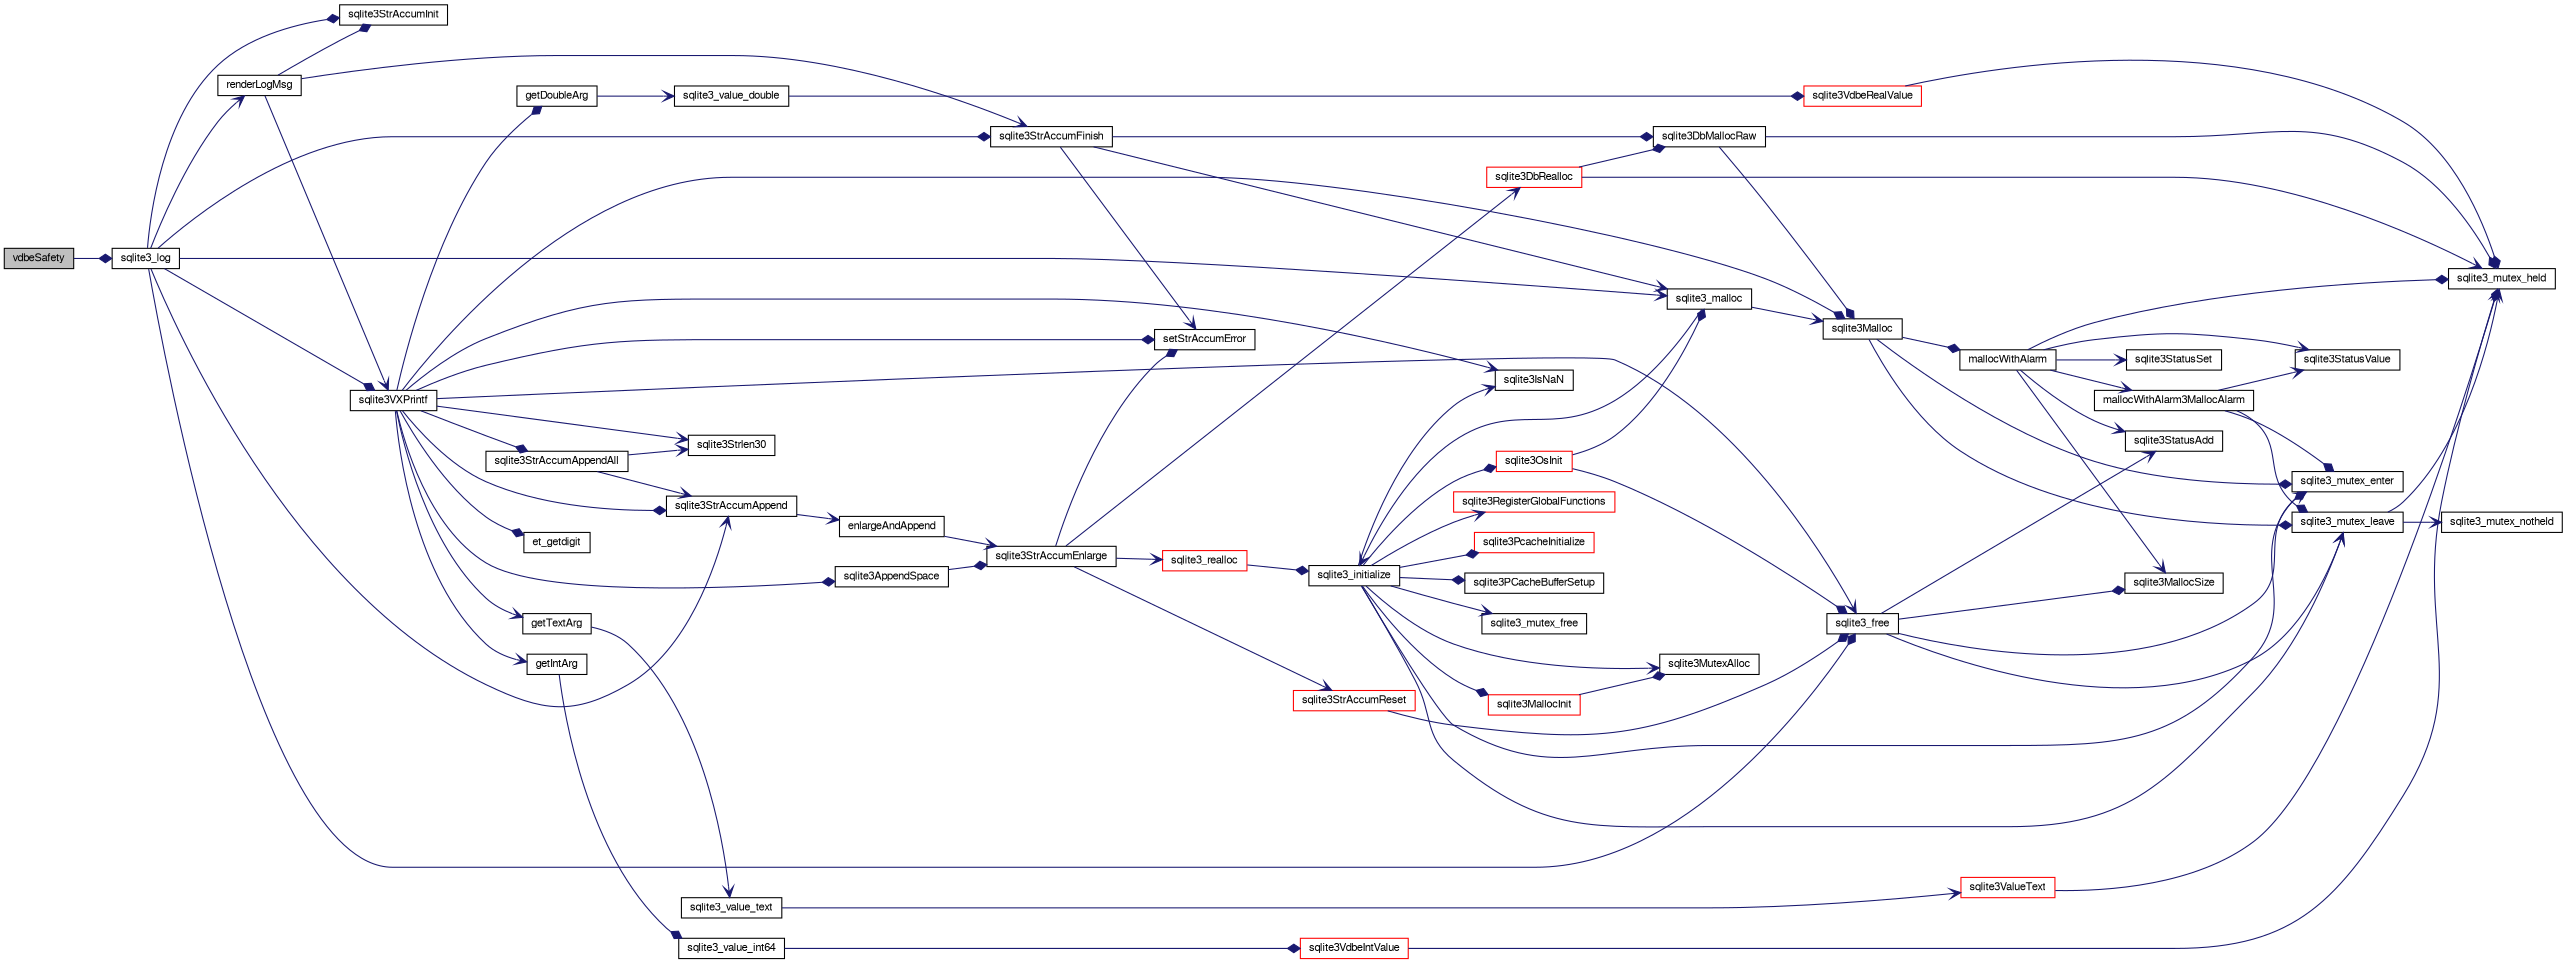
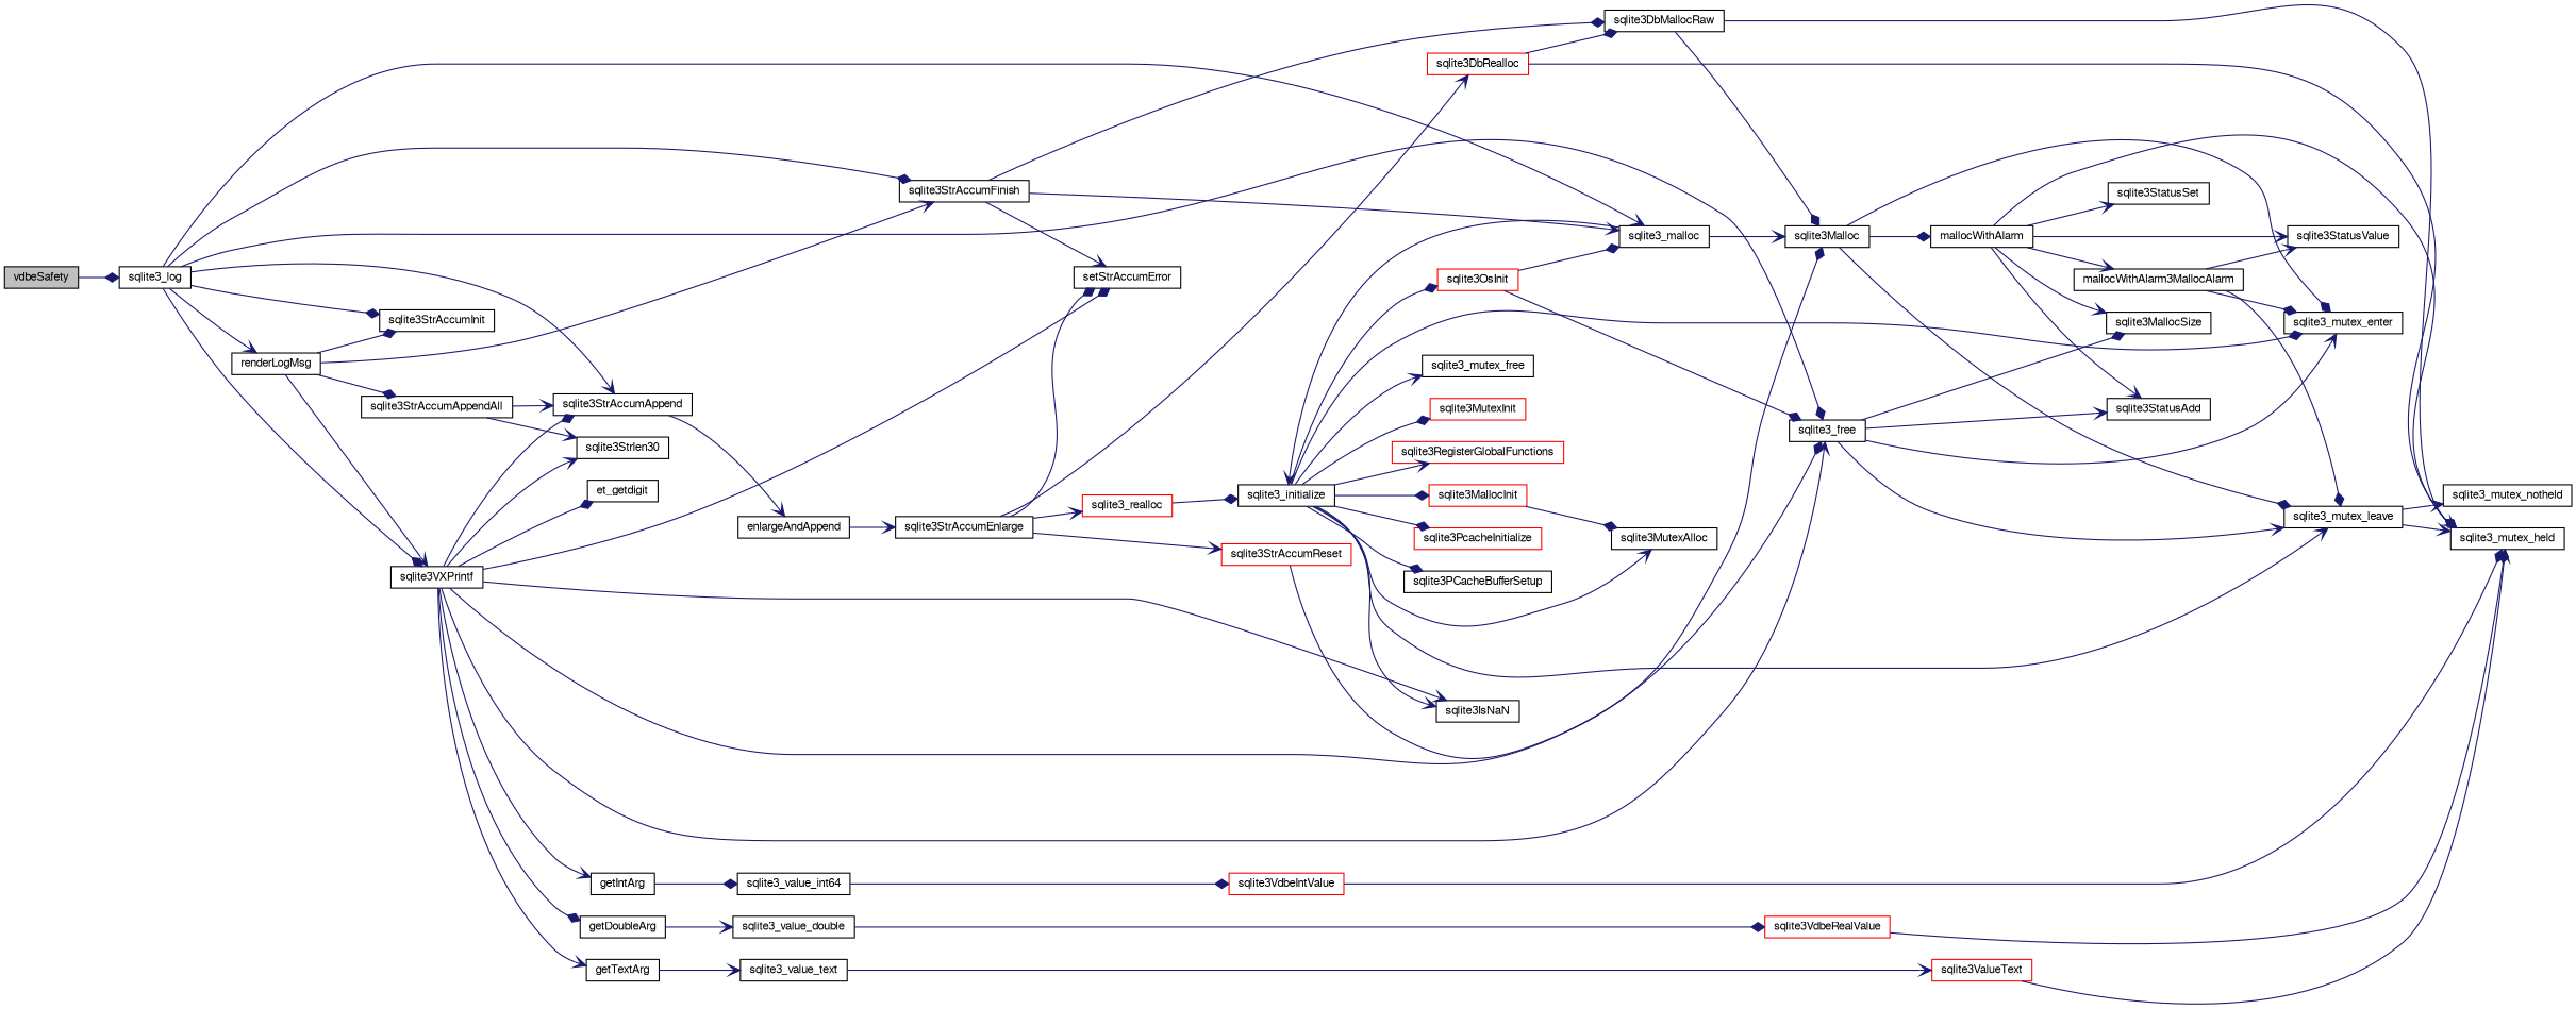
  digraph {
    rankdir=LR
    node [color=black fillcolor=white fontname=FreeSans fontsize=10 shape=record style=filled]
    edge [arrowhead=diamond color=midnightblue fontname=FreeSans fontsize=10 labelfontname=FreeSans labelfontsize=10 style=solid]
    n1 [fillcolor=grey75 fontcolor=black height=0.2 label=vdbeSafety width=0.4]
    n2 [height=0.2 label=sqlite3_log width=0.4]
    n3 [height=0.2 label=renderLogMsg width=0.4]
    n4 [height=0.2 label=sqlite3StrAccumInit width=0.4]
    n5 [height=0.2 label=sqlite3VXPrintf width=0.4]
    n6 [height=0.2 label=sqlite3StrAccumAppend width=0.4]
    n7 [height=0.2 label=sqlite3_free width=0.4]
    n8 [height=0.2 label=sqlite3_malloc width=0.4]
    n9 [height=0.2 label=sqlite3StrAccumFinish width=0.4]
    n10 [height=0.2 label=setStrAccumError width=0.4]
    n11 [height=0.2 label=sqlite3Malloc width=0.4]
    n12 [height=0.2 label=sqlite3IsNaN width=0.4]
    n13 [height=0.2 label=getIntArg width=0.4]
    n14 [height=0.2 label=getDoubleArg width=0.4]
    n15 [height=0.2 label=sqlite3Strlen30 width=0.4]
    n16 [height=0.2 label=et_getdigit width=0.4]
    n17 [height=0.2 label=getTextArg width=0.4]
    n18 [height=0.2 label=sqlite3StrAccumAppendAll width=0.4]
-   n19 [height=0.2 label=sqlite3AppendSpace width=0.4]
    n20 [height=0.2 label=enlargeAndAppend width=0.4]
    n21 [height=0.2 label=sqlite3_mutex_enter width=0.4]
    n22 [height=0.2 label=sqlite3StatusAdd width=0.4]
    n23 [height=0.2 label=sqlite3MallocSize width=0.4]
    n24 [height=0.2 label=sqlite3_mutex_leave width=0.4]
    n25 [height=0.2 label=sqlite3_initialize width=0.4]
    n26 [height=0.2 label=sqlite3DbMallocRaw width=0.4]
    n27 [height=0.2 label=mallocWithAlarm width=0.4]
    n28 [height=0.2 label=sqlite3_value_int64 width=0.4]
    n29 [height=0.2 label=sqlite3_value_double width=0.4]
    n30 [height=0.2 label=sqlite3_value_text width=0.4]
    n31 [height=0.2 label=sqlite3StrAccumEnlarge width=0.4]
    n32 [color=red height=0.2 label=sqlite3StrAccumReset width=0.4]
    n33 [color=red height=0.2 label=sqlite3DbRealloc width=0.4]
    n34 [color=red height=0.2 label=sqlite3_realloc width=0.4]
    n35 [height=0.2 label=sqlite3_mutex_held width=0.4]
    n36 [height=0.2 label=sqlite3_mutex_notheld width=0.4]
    n37 [height=0.2 label=sqlite3StatusSet width=0.4]
    n38 [height=0.2 label=sqlite3StatusValue width=0.4]
    n39 [height=0.2 label=mallocWithAlarm3MallocAlarm width=0.4]
+   n40 [color=red height=0.2 label=sqlite3MutexInit width=0.4]
    n41 [height=0.2 label=sqlite3MutexAlloc width=0.4]
    n42 [color=red height=0.2 label=sqlite3MallocInit width=0.4]
    n43 [color=red height=0.2 label=sqlite3RegisterGlobalFunctions width=0.4]
    n44 [color=red height=0.2 label=sqlite3PcacheInitialize width=0.4]
    n45 [color=red height=0.2 label=sqlite3OsInit width=0.4]
    n46 [height=0.2 label=sqlite3PCacheBufferSetup width=0.4]
    n47 [height=0.2 label=sqlite3_mutex_free width=0.4]
    n48 [color=red height=0.2 label=sqlite3VdbeIntValue width=0.4]
    n49 [color=red height=0.2 label=sqlite3VdbeRealValue width=0.4]
    n50 [color=red height=0.2 label=sqlite3ValueText width=0.4]
    n1 -> n2
    n2 -> n3 [arrowhead=vee]
    n2 -> n4
    n2 -> n5
    n2 -> n6 [arrowhead=vee]
    n2 -> n7
    n2 -> n8 [arrowhead=vee]
    n2 -> n9
    n3 -> n4
    n3 -> n5 [arrowhead=vee]
    n3 -> n9 [arrowhead=vee]
    n5 -> n6
    n5 -> n7 [arrowhead=vee]
    n5 -> n10
    n5 -> n11
    n5 -> n12 [arrowhead=vee]
    n5 -> n13 [arrowhead=vee]
    n5 -> n14
    n5 -> n15 [arrowhead=vee]
    n5 -> n16
    n5 -> n17 [arrowhead=vee]
-   n5 -> n18
-   n5 -> n19
+   n3 -> n18
    n6 -> n20 [arrowhead=vee]
    n7 -> n21 [arrowhead=vee]
    n7 -> n22 [arrowhead=vee]
    n7 -> n23
    n7 -> n24 [arrowhead=vee]
    n8 -> n11 [arrowhead=vee]
    n8 -> n25 [arrowhead=vee]
    n9 -> n8 [arrowhead=vee]
    n9 -> n10 [arrowhead=vee]
    n9 -> n26
    n11 -> n21
    n11 -> n24
    n11 -> n27
    n13 -> n28
    n14 -> n29 [arrowhead=vee]
    n17 -> n30 [arrowhead=vee]
    n18 -> n6 [arrowhead=vee]
    n18 -> n15 [arrowhead=vee]
-   n19 -> n31
    n20 -> n31 [arrowhead=vee]
    n24 -> n35 [arrowhead=vee]
    n24 -> n36 [arrowhead=vee]
    n25 -> n12 [arrowhead=vee]
    n25 -> n21
    n25 -> n24 [arrowhead=vee]
+   n25 -> n40
    n25 -> n41 [arrowhead=vee]
    n25 -> n42
    n25 -> n43 [arrowhead=vee]
    n25 -> n44
    n25 -> n45
    n25 -> n46
    n25 -> n47 [arrowhead=vee]
    n26 -> n11
    n26 -> n35
    n27 -> n22 [arrowhead=vee]
    n27 -> n23 [arrowhead=vee]
    n27 -> n35
    n27 -> n37 [arrowhead=vee]
    n27 -> n38 [arrowhead=vee]
    n27 -> n39 [arrowhead=vee]
    n28 -> n48
    n29 -> n49
    n30 -> n50 [arrowhead=vee]
    n31 -> n10
    n31 -> n32 [arrowhead=vee]
    n31 -> n33 [arrowhead=vee]
    n31 -> n34 [arrowhead=vee]
    n32 -> n7
    n33 -> n26
    n33 -> n35 [arrowhead=vee]
    n34 -> n25
    n39 -> n21
    n39 -> n24
    n39 -> n38 [arrowhead=vee]
    n42 -> n41
    n45 -> n7
    n45 -> n8
    n48 -> n35
    n49 -> n35
    n50 -> n35 [arrowhead=vee]
  }
